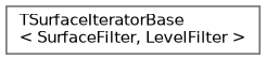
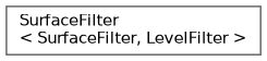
  digraph {
    rankdir=LR
-   n1 [color=grey40 fillcolor=white fontname=Helvetica fontsize=10 height=0.2 label="TSurfaceIteratorBase\l\< SurfaceFilter, LevelFilter \>" shape=box style=filled width=0.4]
+   n1 [color=grey40 fillcolor=white fontname=Helvetica fontsize=10 height=0.2 label="SurfaceFilter\l\< SurfaceFilter, LevelFilter \>" shape=box style=filled width=0.4]
  }
